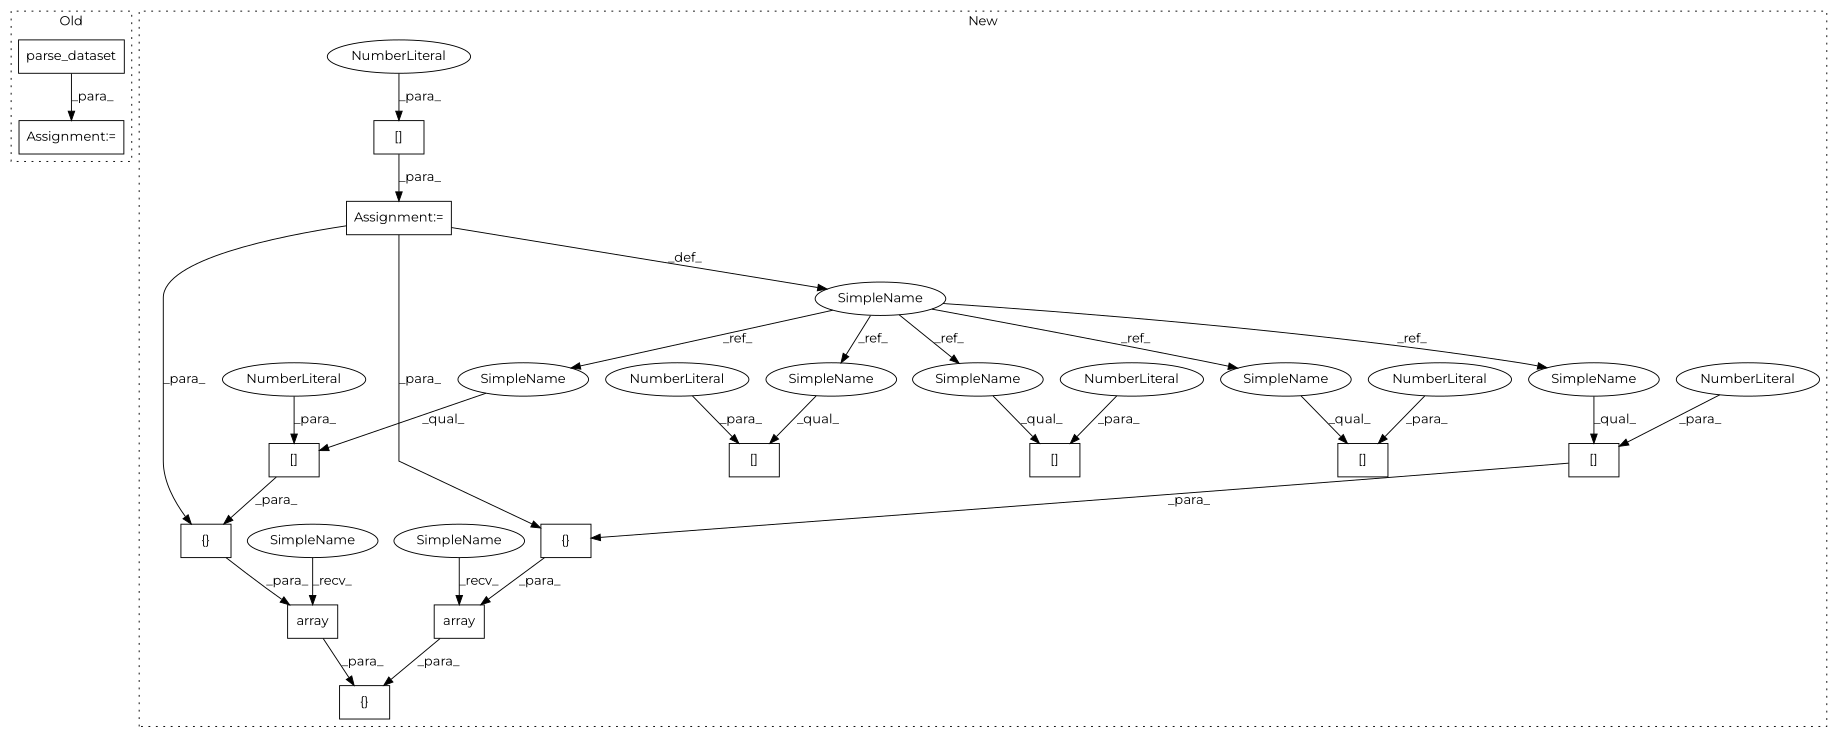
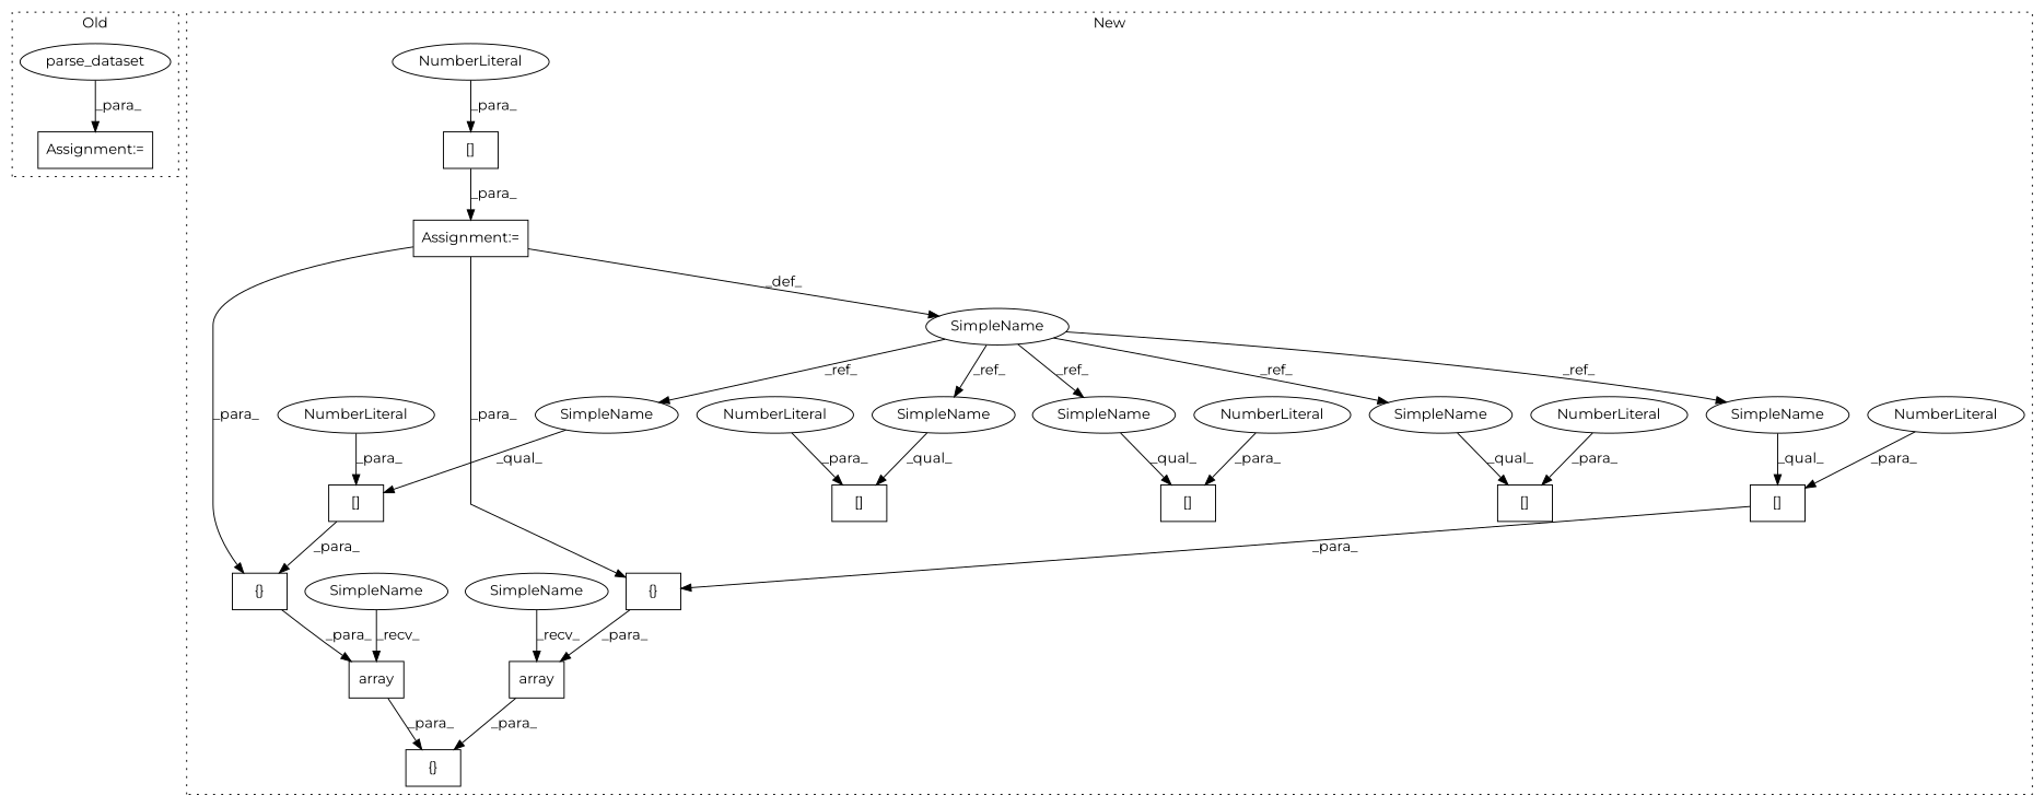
  digraph {
    fontname=Montserrat
    node [a=42 l=1 shape=box fontname=Montserrat]
    edge [fontname=Montserrat]
-   n1 [a=32 l="14,1" label=parse_dataset s="815,836"]
+   n1 [a=32 l="14,1" label=parse_dataset s="815,836" shape=ellipse]
    n2 [a=7 l=2 label="Assignment:=" s=813]
    n3 [a=2 l="7,1" label="[]" s="854,862"]
    n4 [a=34 label=NumberLiteral s=861 shape=ellipse]
    n5 [a=7 label="Assignment:=" s=571]
    n6 [a=2 l="7,1" label="[]" s="633,641"]
    n7 [a=34 label=NumberLiteral s=640 shape=ellipse]
    n8 [a=2 l="7,1" label="[]" s="786,794"]
    n9 [a=34 label=NumberLiteral s=793 shape=ellipse]
    n10 [a=2 l="7,1" label="[]" s="739,747"]
    n11 [a=34 label=NumberLiteral s=746 shape=ellipse]
    n12 [a=2 l="7,1" label="[]" s="667,675"]
    n13 [a=34 label=NumberLiteral s=674 shape=ellipse]
    n14 [a=4 l="1,1" label="{}" s="666,676"]
    n15 [a=2 l="8,1" label="[]" s="572,581"]
    n16 [a=4 l="1,1" label="{}" s="632,642"]
    n17 [a=34 label=NumberLiteral s=580 shape=ellipse]
    n18 [a=4 l="1,1" label="{}" s="610,678"]
    n19 [a=32 l="6,1" label=array s="651,677"]
    n20 [a=32 l="6,1" label=array s="617,643"]
    n21 [l=6 label=SimpleName s=565 shape=ellipse]
    n22 [l=5 label=SimpleName s=611 shape=ellipse]
    n23 [l=5 label=SimpleName s=645 shape=ellipse]
    n24 [l=6 label=SimpleName s=633 shape=ellipse]
    n25 [l=6 label=SimpleName s=739 shape=ellipse]
    n26 [l=6 label=SimpleName s=786 shape=ellipse]
    n27 [l=6 label=SimpleName s=854 shape=ellipse]
    n28 [l=6 label=SimpleName s=667 shape=ellipse]
    subgraph cluster_1 {
      label=Old
      style=dotted
      n1
      n2
    }
    subgraph cluster_2 {
      label=New
      style=dotted
      n3
      n4
      n5
      n6
      n7
      n8
      n9
      n10
      n11
      n12
      n13
      n14
      n15
      n16
      n17
      n18
      n19
      n20
      n21
      n22
      n23
      n24
      n25
      n26
      n27
      n28
    }
    n1 -> n2 [label=_para_]
    n4 -> n3 [label=_para_]
    n5 -> n14 [label=_para_]
    n5 -> n16 [label=_para_]
    n5 -> n21 [label=_def_]
    n6 -> n16 [label=_para_]
    n7 -> n6 [label=_para_]
    n9 -> n8 [label=_para_]
    n11 -> n10 [label=_para_]
    n12 -> n14 [label=_para_]
    n13 -> n12 [label=_para_]
    n14 -> n19 [label=_para_]
    n15 -> n5 [label=_para_]
    n16 -> n20 [label=_para_]
    n17 -> n15 [label=_para_]
    n19 -> n18 [label=_para_]
    n20 -> n18 [label=_para_]
    n21 -> n24 [label=_ref_]
    n21 -> n25 [label=_ref_]
    n21 -> n26 [label=_ref_]
    n21 -> n27 [label=_ref_]
    n21 -> n28 [label=_ref_]
    n22 -> n20 [label=_recv_]
    n23 -> n19 [label=_recv_]
    n24 -> n6 [label=_qual_]
    n25 -> n10 [label=_qual_]
    n26 -> n8 [label=_qual_]
    n27 -> n3 [label=_qual_]
    n28 -> n12 [label=_qual_]
  }
